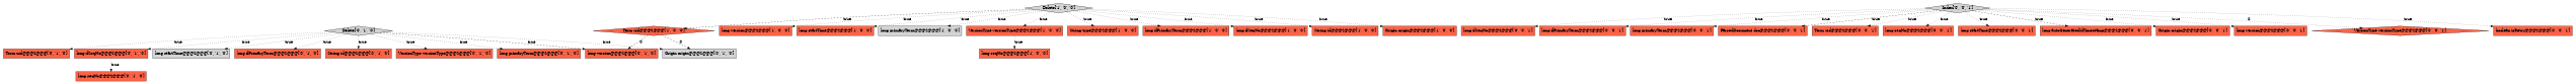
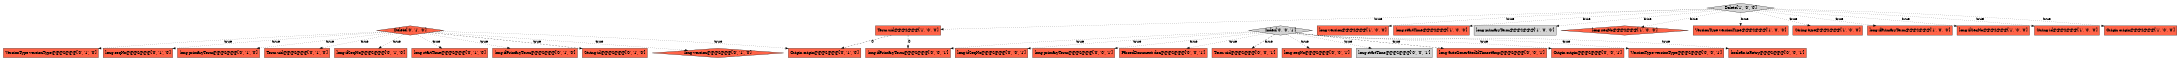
  digraph {
    node [fillcolor=tomato shape=box style=filled]
    edge [style=dotted]
    n1 [label="VersionType versionType@@@2@@@['0', '1', '0']"]
    n2 [label="long ifSeqNo@@@2@@@['0', '0', '1']"]
    n3 [label="long seqNo@@@2@@@['0', '1', '0']"]
    n4 [label="long version@@@2@@@['1', '0', '0']"]
    n5 [fillcolor=lightgray label="Index['0', '0', '1']" shape=diamond]
    n6 [label="long ifPrimaryTerm@@@2@@@['0', '0', '1']"]
    n7 [label="long primaryTerm@@@2@@@['0', '0', '1']"]
    n8 [label="ParsedDocument doc@@@2@@@['0', '0', '1']"]
    n9 [label="Term uid@@@2@@@['0', '0', '1']"]
    n10 [label="long seqNo@@@2@@@['0', '0', '1']"]
-   n11 [label="long startTime@@@2@@@['0', '0', '1']"]
+   n11 [fillcolor=lightgray label="long startTime@@@2@@@['0', '0', '1']"]
    n12 [label="long autoGeneratedIdTimestamp@@@2@@@['0', '0', '1']"]
    n13 [label="Origin origin@@@2@@@['0', '0', '1']"]
-   n14 [label="long version@@@2@@@['0', '0', '1']"]
-   n15 [label="VersionType versionType@@@2@@@['0', '0', '1']" shape=diamond]
+   n15 [label="VersionType versionType@@@2@@@['0', '0', '1']"]
    n16 [label="boolean isRetry@@@2@@@['0', '0', '1']"]
    n17 [label="long startTime@@@2@@@['1', '0', '0']"]
    n18 [label="long primaryTerm@@@2@@@['0', '1', '0']"]
    n19 [fillcolor=lightgray label="long primaryTerm@@@2@@@['1', '0', '0']"]
-   n20 [label="long seqNo@@@2@@@['1', '0', '0']"]
+   n20 [label="long seqNo@@@2@@@['1', '0', '0']" shape=diamond]
    n21 [label="Term uid@@@2@@@['0', '1', '0']"]
    n22 [label="VersionType versionType@@@2@@@['1', '0', '0']"]
-   n23 [fillcolor=lightgray label="Delete['0', '1', '0']" shape=diamond]
+   n23 [label="Delete['0', '1', '0']" shape=diamond]
    n24 [label="long ifSeqNo@@@2@@@['0', '1', '0']"]
-   n25 [fillcolor=lightgray label="long startTime@@@2@@@['0', '1', '0']"]
+   n25 [label="long startTime@@@2@@@['0', '1', '0']"]
    n26 [label="long ifPrimaryTerm@@@2@@@['0', '1', '0']"]
    n27 [label="String id@@@2@@@['0', '1', '0']"]
-   n28 [label="long version@@@2@@@['0', '1', '0']"]
-   n29 [fillcolor=lightgray label="Origin origin@@@2@@@['0', '1', '0']"]
+   n28 [label="long version@@@2@@@['0', '1', '0']" shape=diamond]
+   n29 [label="Origin origin@@@2@@@['0', '1', '0']"]
    n30 [label="String type@@@2@@@['1', '0', '0']"]
    n31 [label="long ifPrimaryTerm@@@2@@@['1', '0', '0']"]
    n32 [label="long ifSeqNo@@@2@@@['1', '0', '0']"]
    n33 [fillcolor=lightgray label="Delete['1', '0', '0']" shape=diamond]
    n34 [label="String id@@@2@@@['1', '0', '0']"]
    n35 [label="Origin origin@@@2@@@['1', '0', '0']"]
-   n36 [label="Term uid@@@2@@@['1', '0', '0']" shape=diamond]
+   n36 [label="Term uid@@@2@@@['1', '0', '0']"]
    n5 -> n2 [label=true]
    n5 -> n6 [label=true]
    n5 -> n7 [label=true]
-   n5 -> n8 [label=true style=dashed]
-   n5 -> n9 [label=true]
+   n5 -> n8 [label=true]
+   n5 -> n9 [label=true style=dashed]
    n5 -> n10 [label=true]
    n5 -> n11 [label=true]
    n5 -> n12 [label=true style=dashed]
    n5 -> n13 [label=true]
-   n5 -> n14 [label=true]
-   n5 -> n15 [label=0]
+   n5 -> n15 [label=true]
    n5 -> n16 [label=true]
    n23 -> n1 [label=true]
-   n24 -> n3 [label=true]
+   n23 -> n3 [label=true]
    n23 -> n18 [label=true]
    n23 -> n21 [label=true]
    n23 -> n24 [label=true]
    n23 -> n25 [label=true]
    n23 -> n26 [label=true]
-   n23 -> n27 [label=true]
-   n23 -> n28 [label=true style=dashed]
+   n23 -> n27 [label=true style=dashed]
+   n23 -> n28 [label=true]
    n23 -> n29 [label=true]
    n33 -> n4 [label=true]
    n33 -> n17 [label=true]
    n33 -> n19 [label=true]
-   n22 -> n20 [label=true]
+   n33 -> n20 [label=true]
    n33 -> n22 [label=true]
    n33 -> n30 [label=true]
    n33 -> n31 [label=true]
    n33 -> n32 [label=true]
    n33 -> n34 [label=true]
    n33 -> n35 [label=true]
-   n33 -> n36 [label=true style=dashed]
-   n36 -> n28 [label=0 style=dashed]
+   n33 -> n36 [label=true]
+   n36 -> n6 [label=0 style=dashed]
    n36 -> n29 [label=0 style=dashed]
  }
